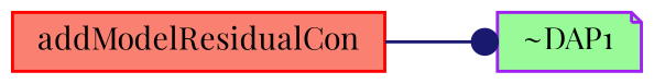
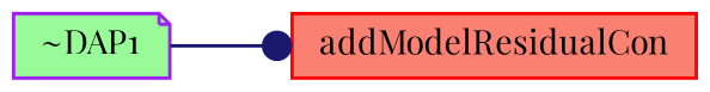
  digraph {
    rankdir=LR
    fontname="Playfair Display"
    node [fontname="Playfair Display" fontsize=10 style=filled]
    n1 [color=purple fillcolor=palegreen fontcolor=black height=0.2 label="~DAP1" shape=note width=0.4]
    n2 [color=red height=0.2 label=addModelResidualCon shape=box width=0.4 fillcolor=salmon]
-   n2 -> n1 [color=midnightblue fontname="Playfair Display" fontsize=10 labelfontname=Helvetica labelfontsize=10 style=solid arrowhead=dot]
+   n1 -> n2 [color=midnightblue fontname="Playfair Display" fontsize=10 labelfontname=Helvetica labelfontsize=10 style=solid arrowhead=dot]
  }
